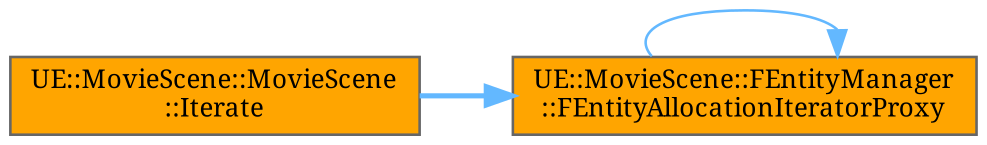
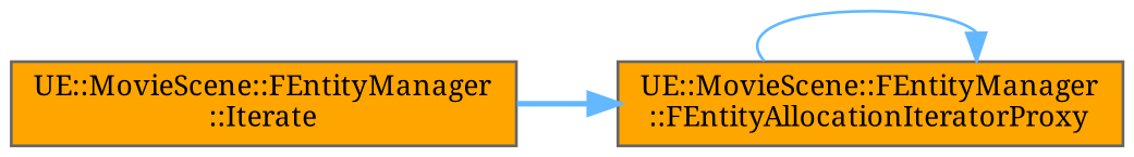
  digraph {
    rankdir=LR
    fontname="Noto Serif"
    node [fillcolor=orange fontname="Noto Serif" fontsize=10 shape=box style=filled]
    edge [color=steelblue1 fontname="Noto Serif" fontsize=10 labelfontname=Helvetica labelfontsize=10]
-   n1 [color=gray40 fontcolor=black height=0.2 label="UE::MovieScene::MovieScene\l::Iterate" width=0.4]
+   n1 [color=gray40 fontcolor=black height=0.2 label="UE::MovieScene::FEntityManager\l::Iterate" width=0.4]
    n2 [color=grey40 height=0.2 label="UE::MovieScene::FEntityManager\l::FEntityAllocationIteratorProxy" width=0.4]
    n1 -> n2 [style=bold]
    n2 -> n2 [style=solid]
  }
